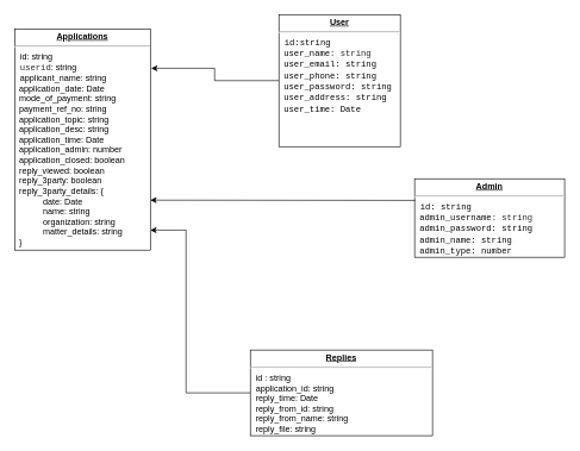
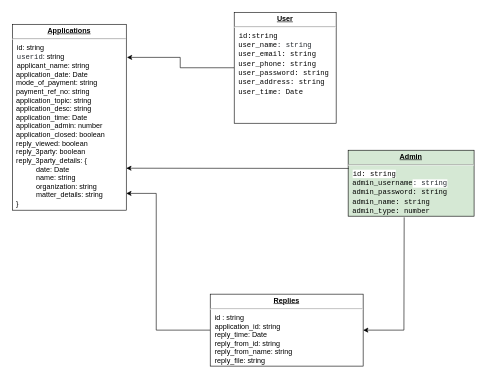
  <mxCell id="0" />
  <mxCell id="1" parent="0" />
  <mxCell id="2" style="edgeStyle=orthogonalEdgeStyle;rounded=0;orthogonalLoop=1;jettySize=auto;html=1;" parent="1" source="3" target="4" edge="1"><mxGeometry relative="1" as="geometry"><mxPoint x="220" y="180" as="targetPoint" /><Array as="points"><mxPoint x="260" y="550" /><mxPoint x="260" y="322" /></Array></mxGeometry></mxCell>
  <mxCell id="3" value="&lt;p style=&quot;margin: 0px ; margin-top: 4px ; text-align: center ; text-decoration: underline&quot;&gt;&lt;b&gt;Replies&lt;/b&gt;&lt;/p&gt;&lt;hr&gt;&lt;p style=&quot;margin: 0px ; margin-left: 8px&quot;&gt;id : string&lt;br&gt;application_id: string&lt;/p&gt;&lt;p style=&quot;margin: 0px ; margin-left: 8px&quot;&gt;reply_time: Date&lt;/p&gt;&lt;p style=&quot;margin: 0px ; margin-left: 8px&quot;&gt;reply_from_id: string&lt;/p&gt;&lt;p style=&quot;margin: 0px ; margin-left: 8px&quot;&gt;reply_from_name: string&lt;/p&gt;&lt;p style=&quot;margin: 0px ; margin-left: 8px&quot;&gt;reply_file: string&lt;br&gt;&lt;br&gt;&lt;/p&gt;" style="verticalAlign=top;align=left;overflow=fill;fontSize=12;fontFamily=Helvetica;html=1;rounded=0;shadow=0;comic=0;labelBackgroundColor=none;strokeWidth=1" parent="1" vertex="1"><mxGeometry x="350" y="490" width="255" height="120" as="geometry" /></mxCell>
  <mxCell id="4" value="&lt;p style=&quot;margin: 4px 0px 0px; text-align: center;&quot;&gt;&lt;b&gt;&lt;u&gt;Applications&lt;/u&gt;&lt;/b&gt;&lt;br&gt;&lt;/p&gt;&lt;hr&gt;&lt;p style=&quot;margin: 0px ; margin-left: 8px&quot;&gt;id&lt;span style=&quot;background-color: initial;&quot;&gt;: string&lt;/span&gt;&lt;/p&gt;&lt;p style=&quot;margin: 0px ; margin-left: 8px&quot;&gt;&lt;span style=&quot;color: rgb(36, 41, 47); font-family: ui-monospace, SFMono-Regular, &amp;quot;SF Mono&amp;quot;, Menlo, Consolas, &amp;quot;Liberation Mono&amp;quot;, monospace; background-color: rgb(255, 255, 255);&quot;&gt;userid&lt;/span&gt;: string&lt;br&gt;applicant_name: string&lt;/p&gt;&amp;nbsp; application_date&lt;span style=&quot;background-color: initial;&quot;&gt;: Date&lt;/span&gt;&lt;br&gt;&amp;nbsp; mode_of_payment: string&lt;br&gt;&amp;nbsp; payment_ref_no: string&lt;br&gt;&amp;nbsp; application_topic: string&lt;br&gt;&amp;nbsp; application_desc: string&lt;br&gt;&amp;nbsp; application_time: Date&lt;br&gt;&amp;nbsp; application_admin: number&lt;br&gt;&amp;nbsp; application_closed: boolean&lt;br&gt;&amp;nbsp; reply_viewed: boolean&lt;br&gt;&amp;nbsp; reply_3party: boolean&lt;br&gt;&amp;nbsp; reply_3party_details: {&lt;br&gt;&lt;span style=&quot;&quot;&gt;&#09;&lt;/span&gt;&lt;blockquote style=&quot;margin: 0 0 0 40px; border: none; padding: 0px;&quot;&gt;date: Date&lt;br&gt;name: string&lt;br&gt;organization: string&lt;br&gt;matter_details: string&lt;/blockquote&gt;&amp;nbsp; }" style="verticalAlign=top;align=left;overflow=fill;fontSize=12;fontFamily=Helvetica;html=1;rounded=0;shadow=0;comic=0;labelBackgroundColor=none;strokeWidth=1" parent="1" vertex="1"><mxGeometry x="20" y="40" width="190" height="310" as="geometry" /></mxCell>
  <mxCell id="5" style="edgeStyle=orthogonalEdgeStyle;rounded=0;orthogonalLoop=1;jettySize=auto;html=1;entryX=1.006;entryY=0.178;entryDx=0;entryDy=0;entryPerimeter=0;" parent="1" source="6" target="4" edge="1"><mxGeometry relative="1" as="geometry" /></mxCell>
  <mxCell id="6" value="&lt;p style=&quot;margin: 0px ; margin-top: 4px ; text-align: center ; text-decoration: underline&quot;&gt;&lt;b&gt;User&lt;/b&gt;&lt;/p&gt;&lt;hr&gt;&lt;p style=&quot;margin: 0px ; margin-left: 8px&quot;&gt;&lt;span data-darkreader-inline-bgcolor=&quot;&quot; data-darkreader-inline-color=&quot;&quot; style=&quot;box-sizing: border-box; color: var(--color-prettylights-syntax-constant); font-family: ui-monospace, SFMono-Regular, &amp;quot;SF Mono&amp;quot;, Menlo, Consolas, &amp;quot;Liberation Mono&amp;quot;, monospace; background-color: rgb(255, 255, 255); --darkreader-inline-color:var(--darkreader-text--color-prettylights-syntax-constant); --darkreader-inline-bgcolor:#181a1b;&quot; class=&quot;pl-c1&quot;&gt;id:string&lt;/span&gt;&lt;/p&gt;&lt;font face=&quot;ui-monospace, SFMono-Regular, SF Mono, Menlo, Consolas, Liberation Mono, monospace&quot;&gt;&amp;nbsp;user_name&lt;/font&gt;&lt;span style=&quot;color: rgb(36, 41, 47); font-family: ui-monospace, SFMono-Regular, &amp;quot;SF Mono&amp;quot;, Menlo, Consolas, &amp;quot;Liberation Mono&amp;quot;, monospace; background-color: rgb(255, 255, 255); --darkreader-inline-color:#cecac3; --darkreader-inline-bgcolor:#181a1b;&quot; data-darkreader-inline-bgcolor=&quot;&quot; data-darkreader-inline-color=&quot;&quot;&gt;: &lt;/span&gt;&lt;span style=&quot;box-sizing: border-box; color: rgb(36, 41, 47); font-family: ui-monospace, SFMono-Regular, &amp;quot;SF Mono&amp;quot;, Menlo, Consolas, &amp;quot;Liberation Mono&amp;quot;, monospace; background-color: rgb(255, 255, 255); --darkreader-inline-color:#cecac3; --darkreader-inline-bgcolor:#181a1b;&quot; data-darkreader-inline-bgcolor=&quot;&quot; data-darkreader-inline-color=&quot;&quot; class=&quot;pl-smi&quot;&gt;string&lt;br&gt;&lt;/span&gt;&lt;font face=&quot;ui-monospace, SFMono-Regular, SF Mono, Menlo, Consolas, Liberation Mono, monospace&quot;&gt;&amp;nbsp;user_email: string&lt;br&gt;&amp;nbsp;user_phone: string&lt;br&gt;&amp;nbsp;user_password: string&lt;br&gt;&amp;nbsp;user_address: string&lt;br&gt;&amp;nbsp;user_time: Date&lt;br&gt;&lt;/font&gt;" style="verticalAlign=top;align=left;overflow=fill;fontSize=12;fontFamily=Helvetica;html=1;rounded=0;shadow=0;comic=0;labelBackgroundColor=none;strokeWidth=1" parent="1" vertex="1"><mxGeometry x="390" y="20" width="170" height="185" as="geometry" /></mxCell>
- <mxCell id="7" value="&lt;p style=&quot;margin: 0px ; margin-top: 4px ; text-align: center ; text-decoration: underline&quot;&gt;&lt;b&gt;Admin&lt;/b&gt;&lt;/p&gt;&lt;hr&gt;&lt;p style=&quot;margin: 0px ; margin-left: 8px&quot;&gt;&lt;span data-darkreader-inline-bgcolor=&quot;&quot; data-darkreader-inline-color=&quot;&quot; style=&quot;box-sizing: border-box; color: var(--color-prettylights-syntax-constant); font-family: ui-monospace, SFMono-Regular, &amp;quot;SF Mono&amp;quot;, Menlo, Consolas, &amp;quot;Liberation Mono&amp;quot;, monospace; background-color: rgb(255, 255, 255); --darkreader-inline-color:var(--darkreader-text--color-prettylights-syntax-constant); --darkreader-inline-bgcolor:#181a1b;&quot; class=&quot;pl-c1&quot;&gt;id: string&lt;/span&gt;&lt;/p&gt;&lt;font face=&quot;ui-monospace, SFMono-Regular, SF Mono, Menlo, Consolas, Liberation Mono, monospace&quot;&gt;&amp;nbsp;admin_username&lt;/font&gt;&lt;span style=&quot;color: rgb(36, 41, 47); font-family: ui-monospace, SFMono-Regular, &amp;quot;SF Mono&amp;quot;, Menlo, Consolas, &amp;quot;Liberation Mono&amp;quot;, monospace; background-color: rgb(255, 255, 255); --darkreader-inline-color:#cecac3; --darkreader-inline-bgcolor:#181a1b;&quot; data-darkreader-inline-bgcolor=&quot;&quot; data-darkreader-inline-color=&quot;&quot;&gt;: &lt;/span&gt;&lt;span style=&quot;box-sizing: border-box; color: rgb(36, 41, 47); font-family: ui-monospace, SFMono-Regular, &amp;quot;SF Mono&amp;quot;, Menlo, Consolas, &amp;quot;Liberation Mono&amp;quot;, monospace; background-color: rgb(255, 255, 255); --darkreader-inline-color:#cecac3; --darkreader-inline-bgcolor:#181a1b;&quot; data-darkreader-inline-bgcolor=&quot;&quot; data-darkreader-inline-color=&quot;&quot; class=&quot;pl-smi&quot;&gt;string&lt;/span&gt;&lt;font face=&quot;ui-monospace, SFMono-Regular, SF Mono, Menlo, Consolas, Liberation Mono, monospace&quot;&gt;&lt;br&gt;&amp;nbsp;admin_password: string&lt;br&gt;&amp;nbsp;admin_name: string&lt;br&gt;&amp;nbsp;admin_type: number&lt;br&gt;&lt;/font&gt;&lt;p style=&quot;margin: 0px ; margin-left: 8px&quot;&gt;&lt;/p&gt;" style="verticalAlign=top;align=left;overflow=fill;fontSize=12;fontFamily=Helvetica;html=1;rounded=0;shadow=0;comic=0;labelBackgroundColor=none;strokeWidth=1" parent="1" vertex="1"><mxGeometry x="580" y="250" width="210" height="110" as="geometry" /></mxCell>
+ <mxCell id="7" value="&lt;p style=&quot;margin: 0px ; margin-top: 4px ; text-align: center ; text-decoration: underline&quot;&gt;&lt;b&gt;Admin&lt;/b&gt;&lt;/p&gt;&lt;hr&gt;&lt;p style=&quot;margin: 0px ; margin-left: 8px&quot;&gt;&lt;span data-darkreader-inline-bgcolor=&quot;&quot; data-darkreader-inline-color=&quot;&quot; style=&quot;box-sizing: border-box; color: var(--color-prettylights-syntax-constant); font-family: ui-monospace, SFMono-Regular, &amp;quot;SF Mono&amp;quot;, Menlo, Consolas, &amp;quot;Liberation Mono&amp;quot;, monospace; background-color: rgb(255, 255, 255); --darkreader-inline-color:var(--darkreader-text--color-prettylights-syntax-constant); --darkreader-inline-bgcolor:#181a1b;&quot; class=&quot;pl-c1&quot;&gt;id: string&lt;/span&gt;&lt;/p&gt;&lt;font face=&quot;ui-monospace, SFMono-Regular, SF Mono, Menlo, Consolas, Liberation Mono, monospace&quot;&gt;&amp;nbsp;admin_username&lt;/font&gt;&lt;span style=&quot;color: rgb(36, 41, 47); font-family: ui-monospace, SFMono-Regular, &amp;quot;SF Mono&amp;quot;, Menlo, Consolas, &amp;quot;Liberation Mono&amp;quot;, monospace; background-color: rgb(255, 255, 255); --darkreader-inline-color:#cecac3; --darkreader-inline-bgcolor:#181a1b;&quot; data-darkreader-inline-bgcolor=&quot;&quot; data-darkreader-inline-color=&quot;&quot;&gt;: &lt;/span&gt;&lt;span style=&quot;box-sizing: border-box; color: rgb(36, 41, 47); font-family: ui-monospace, SFMono-Regular, &amp;quot;SF Mono&amp;quot;, Menlo, Consolas, &amp;quot;Liberation Mono&amp;quot;, monospace; background-color: rgb(255, 255, 255); --darkreader-inline-color:#cecac3; --darkreader-inline-bgcolor:#181a1b;&quot; data-darkreader-inline-bgcolor=&quot;&quot; data-darkreader-inline-color=&quot;&quot; class=&quot;pl-smi&quot;&gt;string&lt;/span&gt;&lt;font face=&quot;ui-monospace, SFMono-Regular, SF Mono, Menlo, Consolas, Liberation Mono, monospace&quot;&gt;&lt;br&gt;&amp;nbsp;admin_password: string&lt;br&gt;&amp;nbsp;admin_name: string&lt;br&gt;&amp;nbsp;admin_type: number&lt;br&gt;&lt;/font&gt;&lt;p style=&quot;margin: 0px ; margin-left: 8px&quot;&gt;&lt;/p&gt;" style="verticalAlign=top;align=left;overflow=fill;fontSize=12;fontFamily=Helvetica;html=1;rounded=0;shadow=0;comic=0;labelBackgroundColor=none;strokeWidth=1;fillColor=#d5e8d4;" parent="1" vertex="1"><mxGeometry x="580" y="250" width="210" height="110" as="geometry" /></mxCell>
+ <mxCell id="8" value="" style="endArrow=classic;html=1;rounded=0;exitX=0.445;exitY=1.017;exitDx=0;exitDy=0;exitPerimeter=0;entryX=1;entryY=0.5;entryDx=0;entryDy=0;" edge="1" parent="1" source="7" target="3"><mxGeometry width="50" height="50" relative="1" as="geometry"><mxPoint x="590" y="430" as="sourcePoint" /><mxPoint x="410" y="230" as="targetPoint" /><Array as="points"><mxPoint x="673" y="550" /></Array></mxGeometry></mxCell>
  <mxCell id="9" value="" style="endArrow=classic;html=1;rounded=0;exitX=0.004;exitY=0.276;exitDx=0;exitDy=0;exitPerimeter=0;" edge="1" parent="1" source="7"><mxGeometry width="50" height="50" relative="1" as="geometry"><mxPoint x="380" y="200" as="sourcePoint" /><mxPoint x="210" y="280" as="targetPoint" /></mxGeometry></mxCell>
